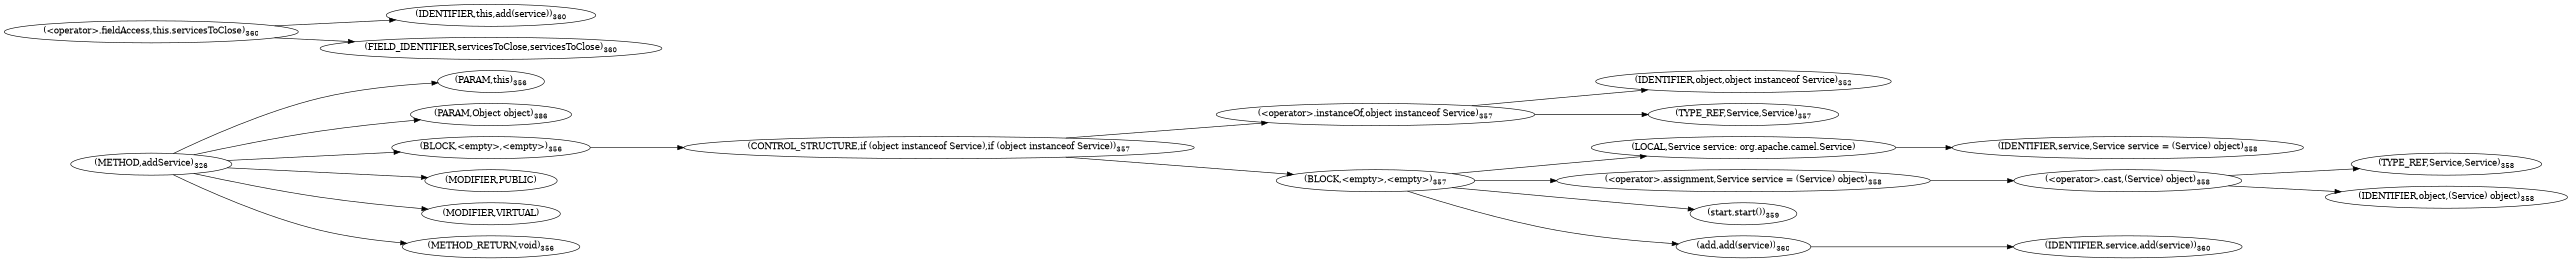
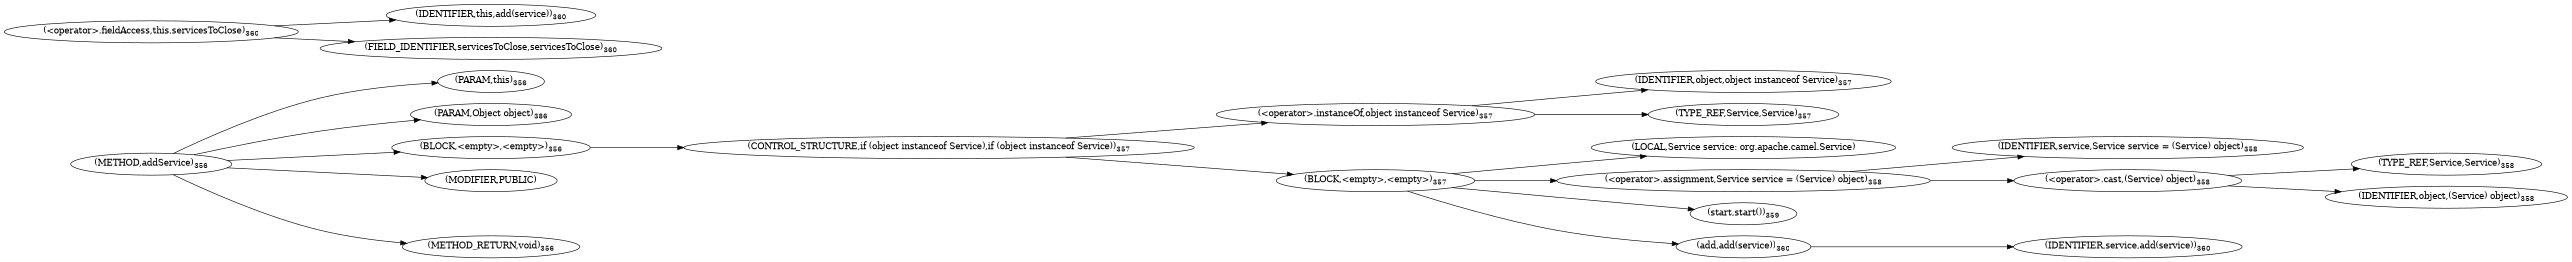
  digraph {
    fontname="DejaVu Serif"
    rankdir=LR
    node [fontname="DejaVu Serif"]
    edge [fontname="DejaVu Serif"]
-   n1 [label=<(METHOD,addService)<SUB>326</SUB>>]
+   n1 [label=<(METHOD,addService)<SUB>356</SUB>>]
    n2 [label=<(PARAM,this)<SUB>356</SUB>>]
    n3 [label=<(PARAM,Object object)<SUB>386</SUB>>]
    n4 [label=<(BLOCK,&lt;empty&gt;,&lt;empty&gt;)<SUB>356</SUB>>]
    n5 [label=<(MODIFIER,PUBLIC)>]
-   n6 [label=<(MODIFIER,VIRTUAL)>]
    n7 [label=<(METHOD_RETURN,void)<SUB>356</SUB>>]
    n8 [label=<(CONTROL_STRUCTURE,if (object instanceof Service),if (object instanceof Service))<SUB>357</SUB>>]
    n9 [label=<(&lt;operator&gt;.instanceOf,object instanceof Service)<SUB>357</SUB>>]
    n10 [label=<(BLOCK,&lt;empty&gt;,&lt;empty&gt;)<SUB>357</SUB>>]
-   n11 [label=<(IDENTIFIER,object,object instanceof Service)<SUB>352</SUB>>]
+   n11 [label=<(IDENTIFIER,object,object instanceof Service)<SUB>357</SUB>>]
    n12 [label=<(TYPE_REF,Service,Service)<SUB>357</SUB>>]
    n13 [label=<(LOCAL,Service service: org.apache.camel.Service)>]
    n14 [label=<(&lt;operator&gt;.assignment,Service service = (Service) object)<SUB>358</SUB>>]
    n15 [label=<(start,start())<SUB>359</SUB>>]
    n16 [label=<(add,add(service))<SUB>360</SUB>>]
    n17 [label=<(IDENTIFIER,service,Service service = (Service) object)<SUB>358</SUB>>]
    n18 [label=<(&lt;operator&gt;.cast,(Service) object)<SUB>358</SUB>>]
    n19 [label=<(IDENTIFIER,service,add(service))<SUB>360</SUB>>]
    n20 [label=<(TYPE_REF,Service,Service)<SUB>358</SUB>>]
    n21 [label=<(IDENTIFIER,object,(Service) object)<SUB>358</SUB>>]
    n22 [label=<(&lt;operator&gt;.fieldAccess,this.servicesToClose)<SUB>360</SUB>>]
    n23 [label=<(IDENTIFIER,this,add(service))<SUB>360</SUB>>]
    n24 [label=<(FIELD_IDENTIFIER,servicesToClose,servicesToClose)<SUB>360</SUB>>]
    n1 -> n2
    n1 -> n3
    n1 -> n4
    n1 -> n5
-   n1 -> n6
    n1 -> n7
    n4 -> n8
    n8 -> n9
    n8 -> n10
    n9 -> n11
    n9 -> n12
    n10 -> n13
    n10 -> n14
    n10 -> n15
    n10 -> n16
-   n13 -> n17
+   n14 -> n17
    n14 -> n18
    n16 -> n19
    n18 -> n20
    n18 -> n21
    n22 -> n23
    n22 -> n24
  }
